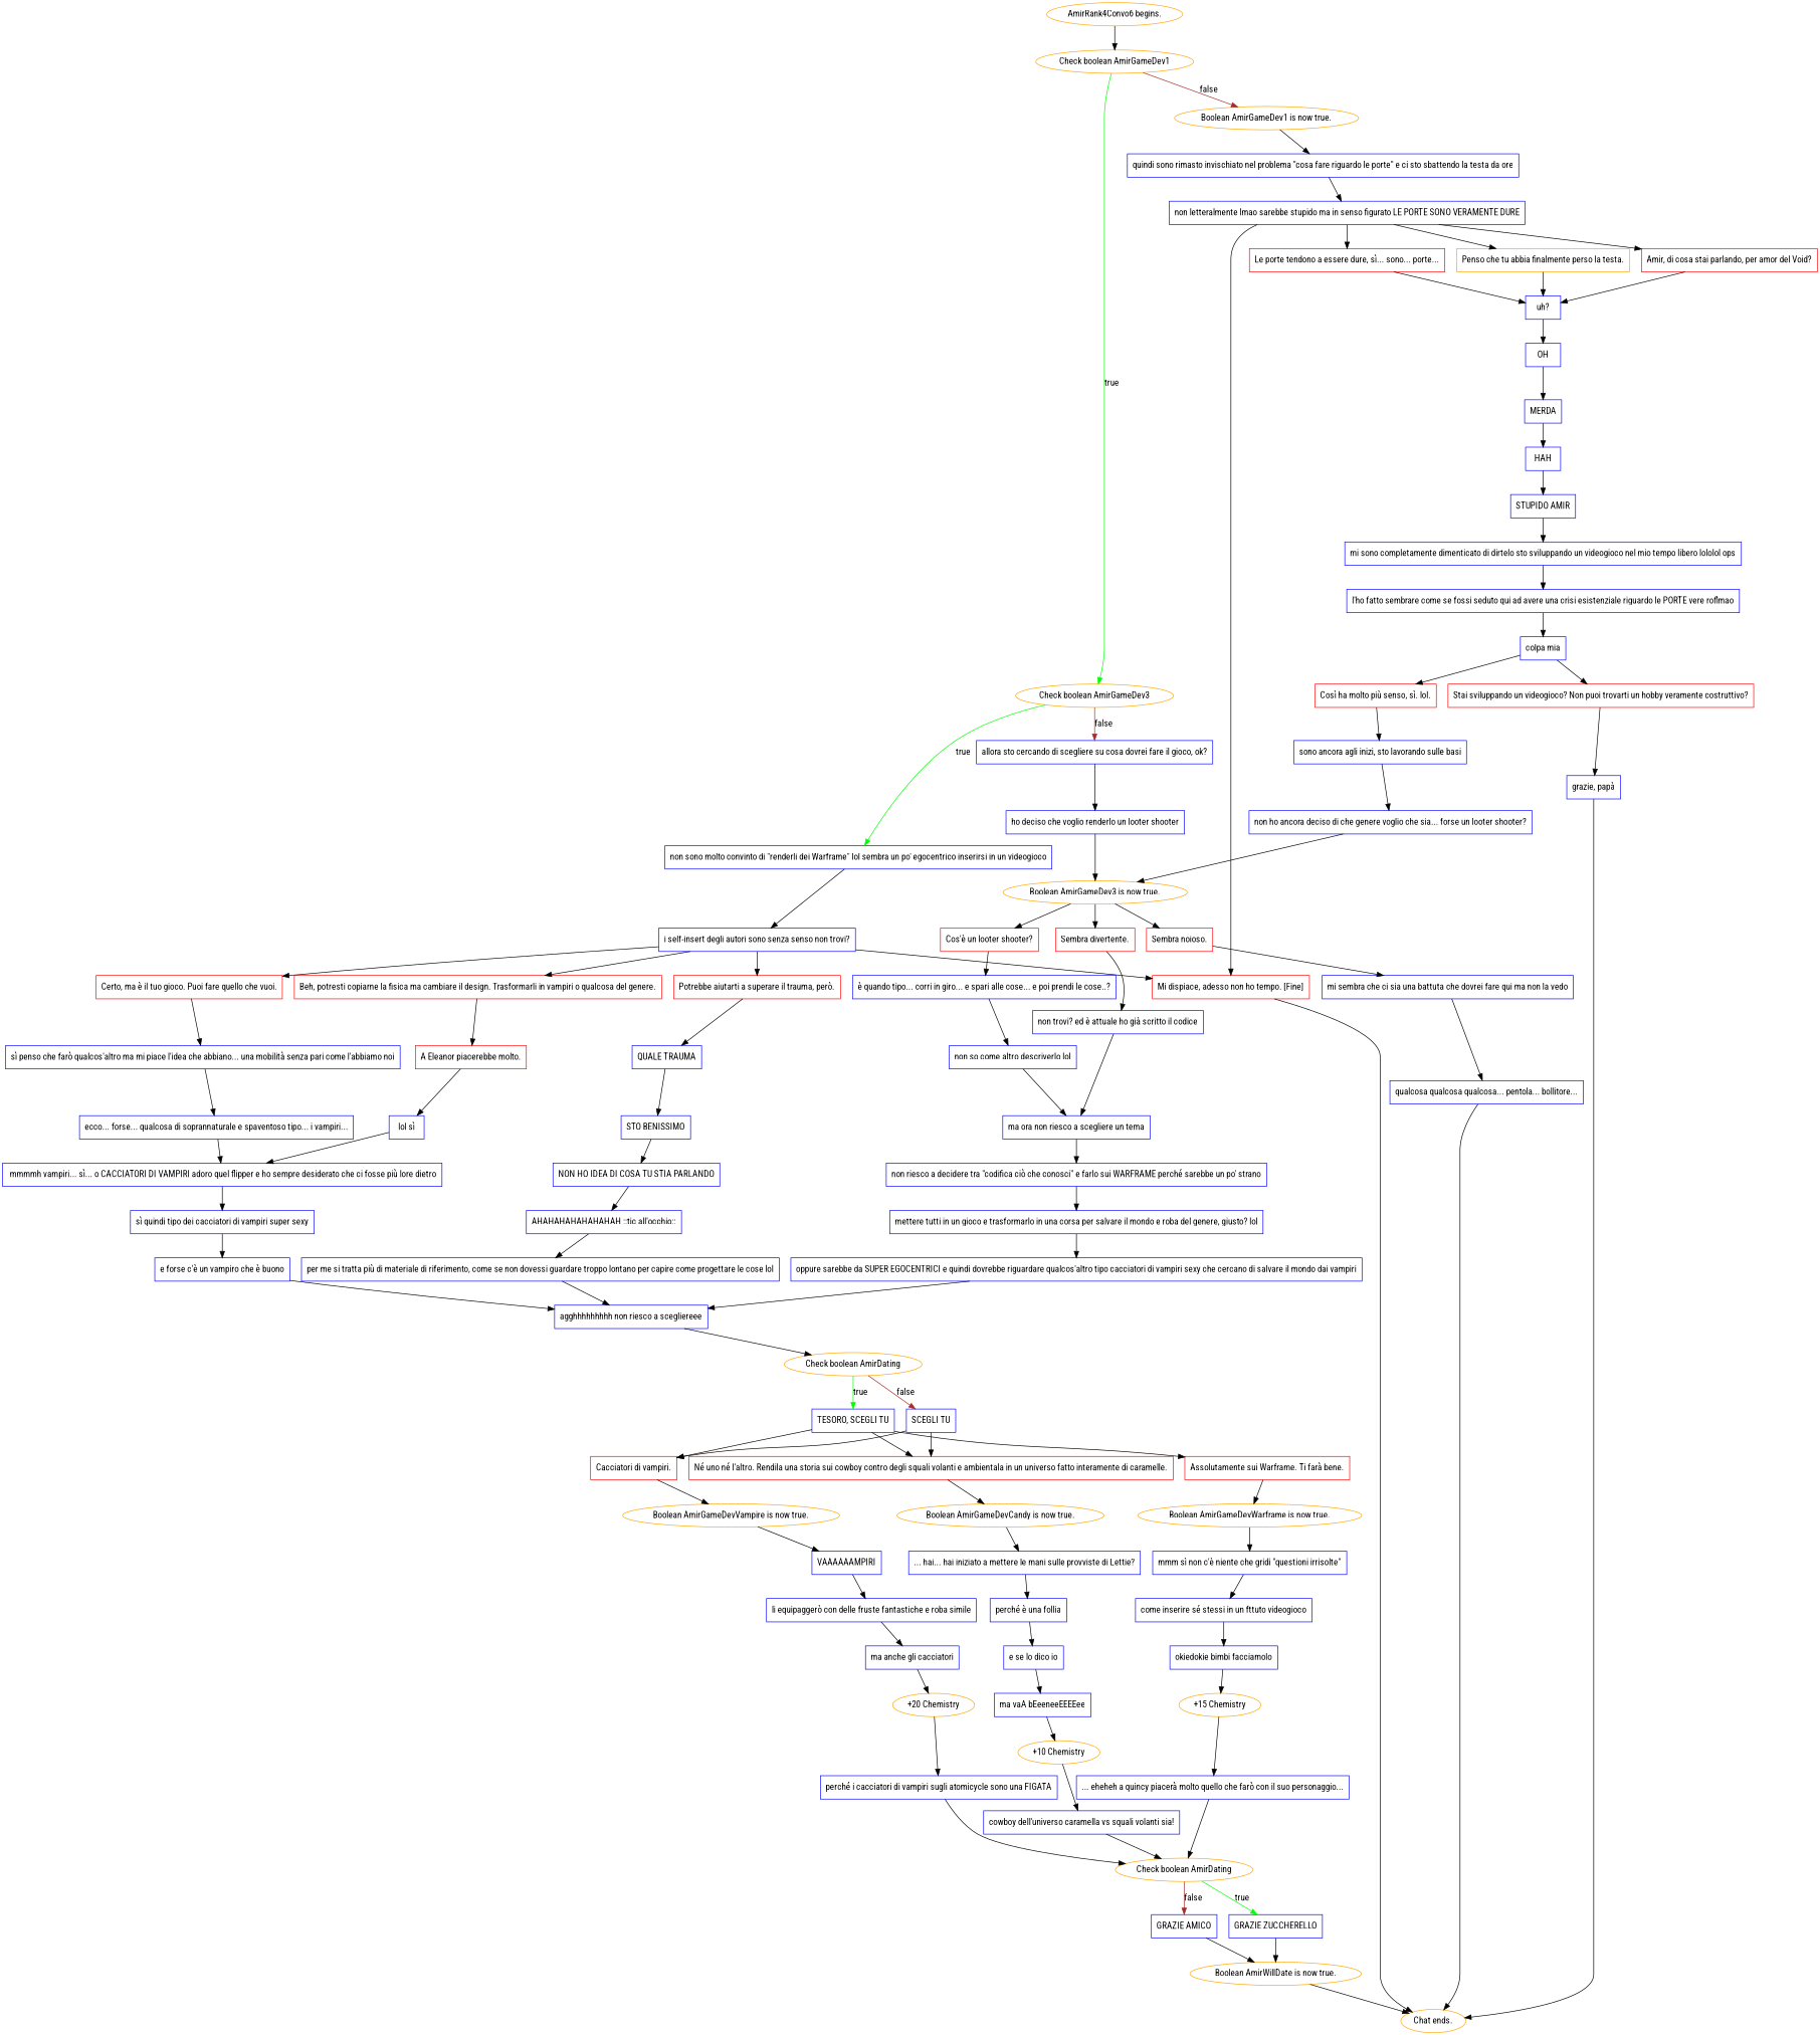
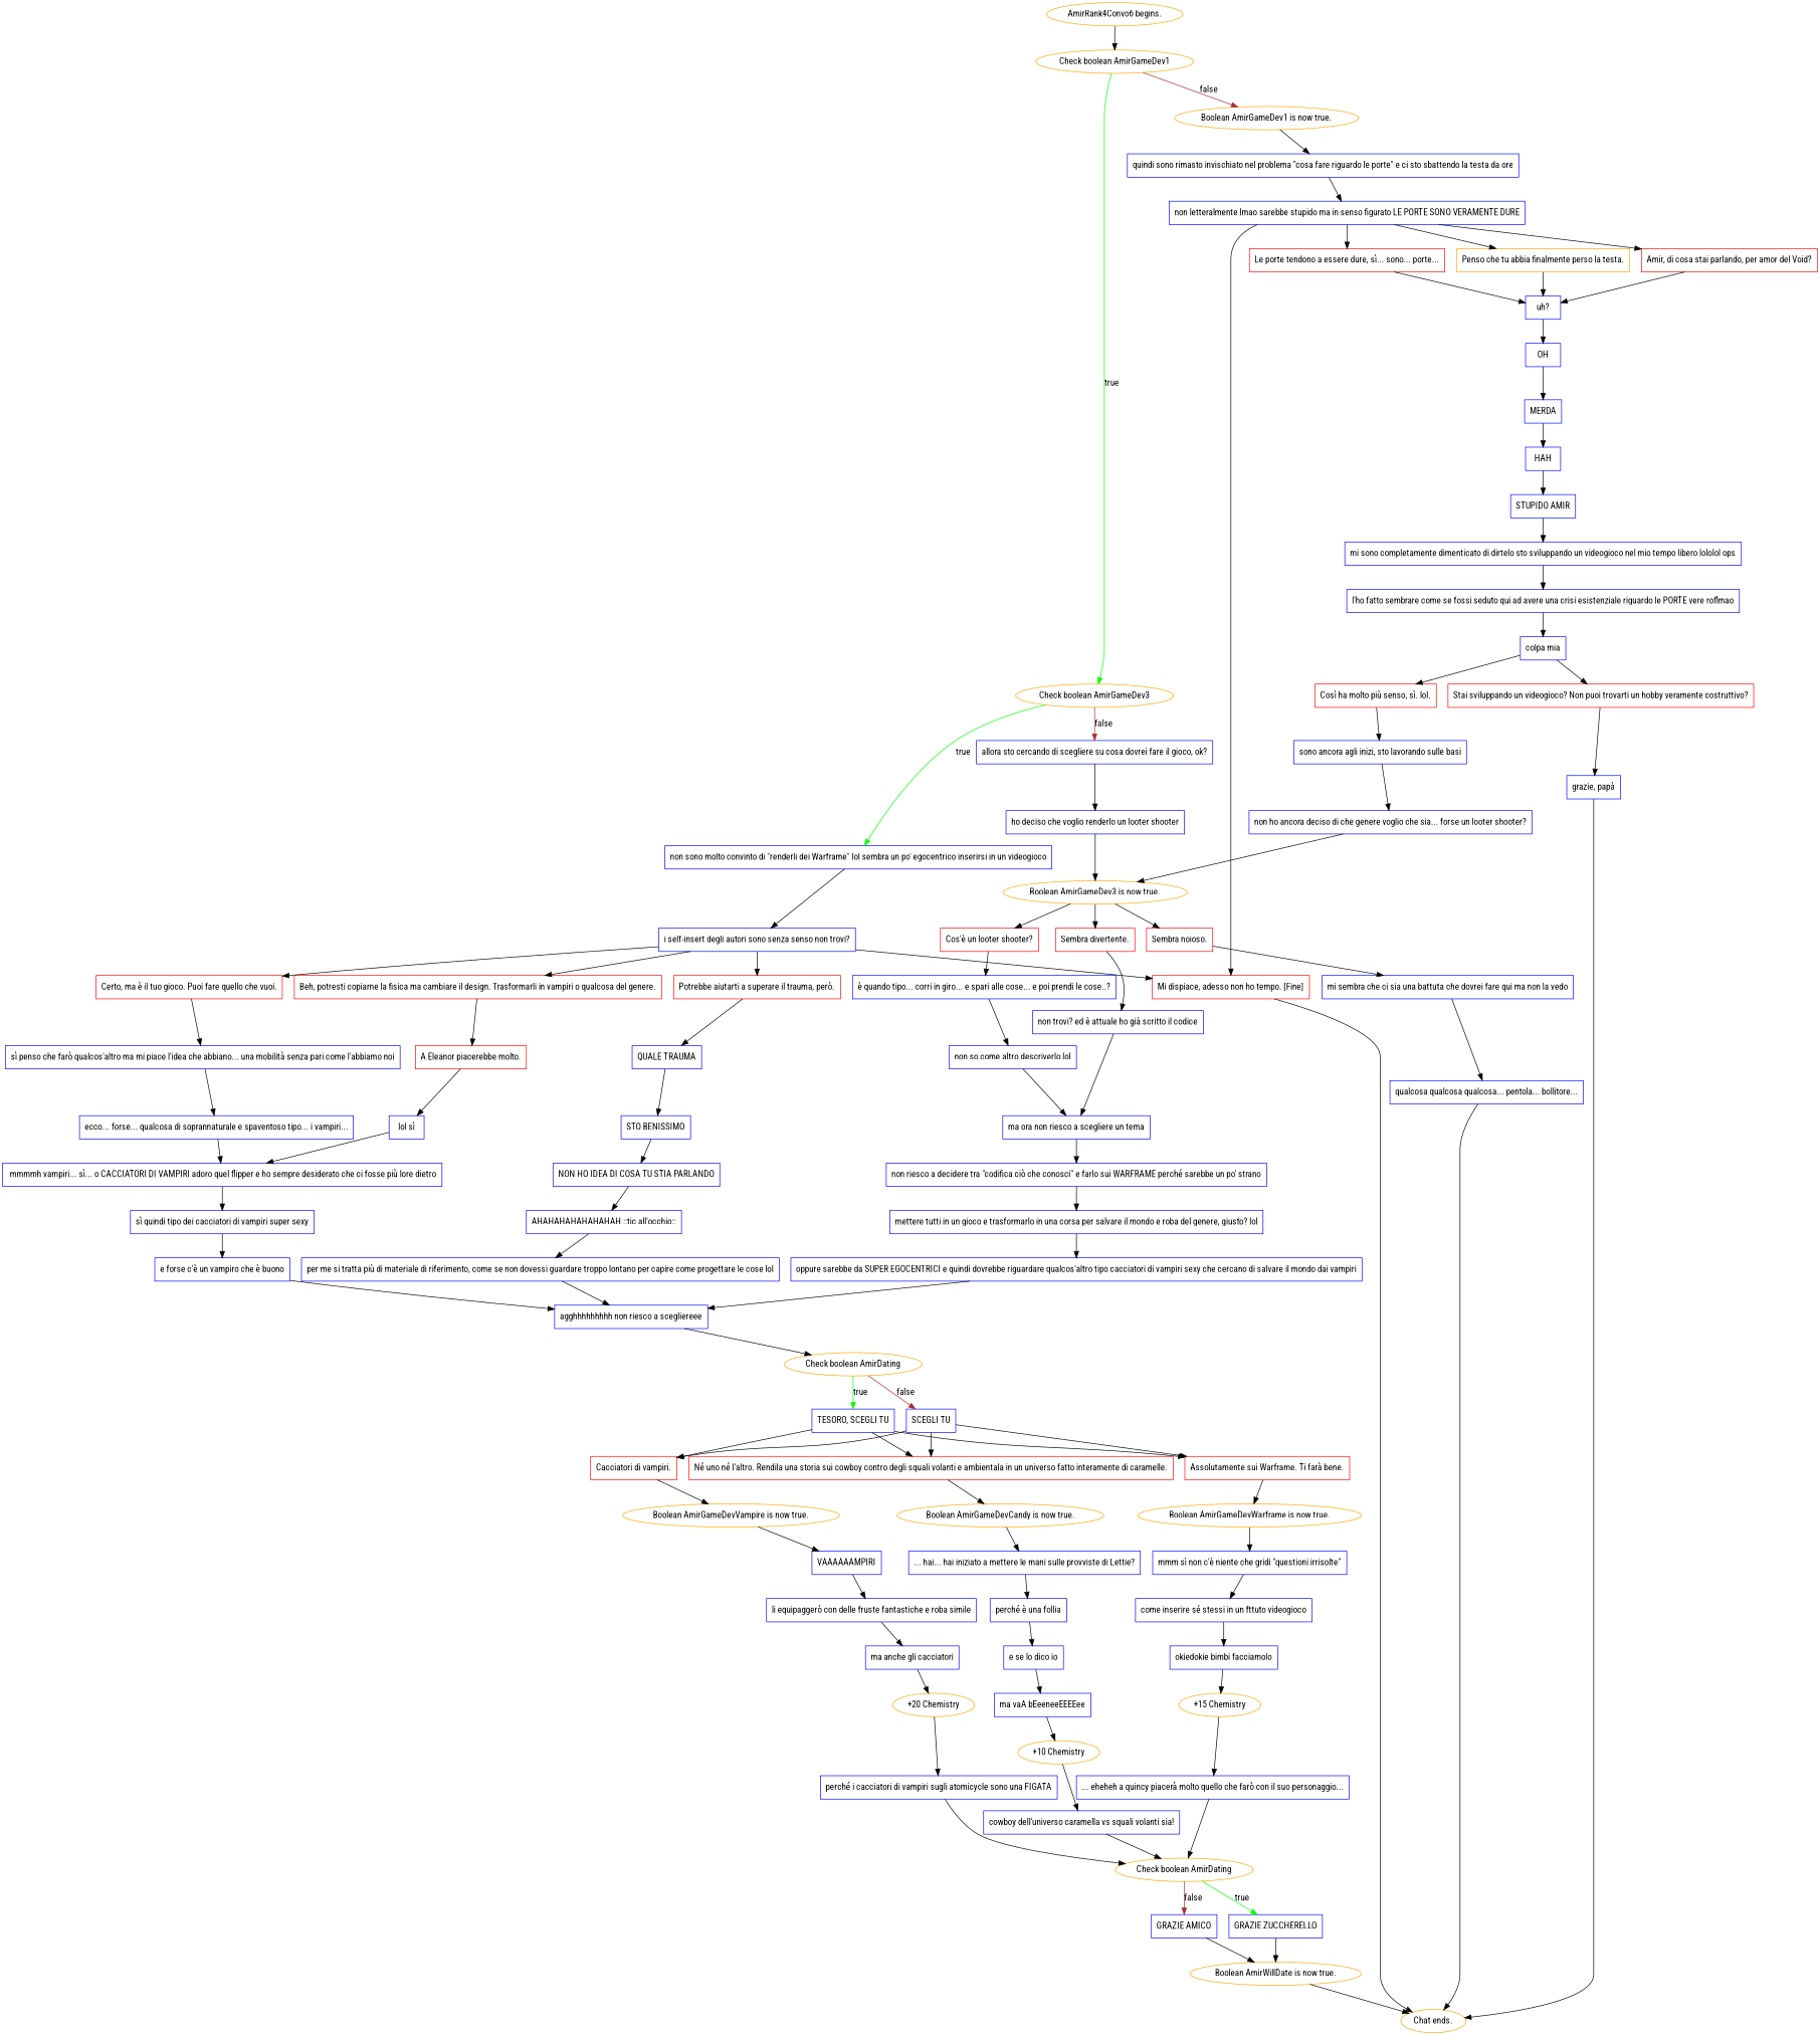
  digraph {
    fontname="Roboto Condensed"
    node [color=blue fontname="Roboto Condensed" shape=box]
    edge [fontname="Roboto Condensed"]
    "AmirRank4Convo6 begins." [color=orange shape=""]
    n2 [color=orange label="Check boolean AmirGameDev1" shape=""]
    n3 [color=orange label="Check boolean AmirGameDev3" shape=""]
    n4 [color=orange label="Boolean AmirGameDev1 is now true." shape=""]
    n5 [label="non sono molto convinto di \"renderli dei Warframe\" lol sembra un po' egocentrico inserirsi in un videogioco"]
    n6 [label="allora sto cercando di scegliere su cosa dovrei fare il gioco, ok?"]
    n7 [label="quindi sono rimasto invischiato nel problema \"cosa fare riguardo le porte\" e ci sto sbattendo la testa da ore"]
    n8 [label="i self-insert degli autori sono senza senso non trovi?"]
    n9 [label="ho deciso che voglio renderlo un looter shooter"]
    n10 [label="non letteralmente lmao sarebbe stupido ma in senso figurato LE PORTE SONO VERAMENTE DURE"]
    n11 [color=red label="Beh, potresti copiarne la fisica ma cambiare il design. Trasformarli in vampiri o qualcosa del genere."]
    n12 [color=red label="Certo, ma è il tuo gioco. Puoi fare quello che vuoi."]
    n13 [color=red label="Potrebbe aiutarti a superare il trauma, però."]
    n14 [color=red label="Mi dispiace, adesso non ho tempo. [Fine]"]
    n15 [color=orange label="Boolean AmirGameDev3 is now true." shape=""]
    n16 [color=red label="Amir, di cosa stai parlando, per amor del Void?"]
    n17 [color=red label="Le porte tendono a essere dure, sì... sono... porte..."]
    n18 [color=orange label="Penso che tu abbia finalmente perso la testa."]
    n19 [color=red label="A Eleanor piacerebbe molto."]
    n20 [label="sì penso che farò qualcos'altro ma mi piace l'idea che abbiano... una mobilità senza pari come l'abbiamo noi"]
    n21 [label="QUALE TRAUMA"]
    "Chat ends." [color=orange shape=""]
    n23 [color=red label="Sembra divertente."]
    n24 [color=red label="Cos'è un looter shooter?"]
    n25 [color=red label="Sembra noioso."]
    n26 [label="uh?"]
    n27 [label="lol sì"]
    n28 [label="ecco... forse... qualcosa di soprannaturale e spaventoso tipo... i vampiri..."]
    n29 [label="STO BENISSIMO"]
    n30 [label="non trovi? ed è attuale ho già scritto il codice"]
    n31 [label="è quando tipo... corri in giro... e spari alle cose... e poi prendi le cose..?"]
    n32 [label="mi sembra che ci sia una battuta che dovrei fare qui ma non la vedo"]
    n33 [label=OH]
    n34 [label=" mmmmh vampiri... sì... o CACCIATORI DI VAMPIRI adoro quel flipper e ho sempre desiderato che ci fosse più lore dietro"]
    n35 [label="NON HO IDEA DI COSA TU STIA PARLANDO"]
    n36 [label="ma ora non riesco a scegliere un tema"]
    n37 [label="non so come altro descriverlo lol"]
    n38 [label="qualcosa qualcosa qualcosa... pentola... bollitore..."]
    n39 [label=MERDA]
    n40 [label="sì quindi tipo dei cacciatori di vampiri super sexy"]
    n41 [label="AHAHAHAHAHAHAHAH ::tic all'occhio::"]
    n42 [label="non riesco a decidere tra \"codifica ciò che conosci\" e farlo sui WARFRAME perché sarebbe un po' strano"]
    n43 [label=HAH]
    n44 [label="e forse c'è un vampiro che è buono"]
    n45 [label="per me si tratta più di materiale di riferimento, come se non dovessi guardare troppo lontano per capire come progettare le cose lol"]
    n46 [label="mettere tutti in un gioco e trasformarlo in una corsa per salvare il mondo e roba del genere, giusto? lol"]
    n47 [label="STUPIDO AMIR"]
    n48 [label="agghhhhhhhhh non riesco a scegliereee"]
    n49 [label="oppure sarebbe da SUPER EGOCENTRICI e quindi dovrebbe riguardare qualcos'altro tipo cacciatori di vampiri sexy che cercano di salvare il mondo dai vampiri"]
    n50 [label="mi sono completamente dimenticato di dirtelo sto sviluppando un videogioco nel mio tempo libero lololol ops"]
    n51 [color=orange label="Check boolean AmirDating" shape=""]
    n52 [label="l'ho fatto sembrare come se fossi seduto qui ad avere una crisi esistenziale riguardo le PORTE vere roflmao"]
    n53 [label="TESORO, SCEGLI TU"]
    n54 [label="SCEGLI TU"]
    n55 [label="colpa mia"]
    n56 [color=red label="Cacciatori di vampiri."]
    n57 [color=red label="Assolutamente sui Warframe. Ti farà bene."]
    n58 [color=red label="Né uno né l'altro. Rendila una storia sui cowboy contro degli squali volanti e ambientala in un universo fatto interamente di caramelle."]
    n59 [color=red label="Così ha molto più senso, sì. lol."]
    n60 [color=red label="Stai sviluppando un videogioco? Non puoi trovarti un hobby veramente costruttivo?"]
    n61 [color=orange label="Boolean AmirGameDevVampire is now true." shape=""]
    n62 [color=orange label="Boolean AmirGameDevWarframe is now true." shape=""]
    n63 [color=orange label="Boolean AmirGameDevCandy is now true." shape=""]
    n64 [label="sono ancora agli inizi, sto lavorando sulle basi"]
    n65 [label="grazie, papà"]
    n66 [label=VAAAAAAMPIRI]
    n67 [label="mmm sì non c'è niente che gridi \"questioni irrisolte\""]
    n68 [label="... hai... hai iniziato a mettere le mani sulle provviste di Lettie?"]
    n69 [label="non ho ancora deciso di che genere voglio che sia... forse un looter shooter?"]
    n70 [label="li equipaggerò con delle fruste fantastiche e roba simile"]
    n71 [label="come inserire sé stessi in un fttuto videogioco"]
    n72 [label="perché è una follia"]
    n73 [label="ma anche gli cacciatori"]
    n74 [label="okiedokie bimbi facciamolo"]
    n75 [label="e se lo dico io"]
    n76 [color=orange label="+20 Chemistry" shape=""]
    n77 [color=orange label="+15 Chemistry" shape=""]
    n78 [label="ma vaA bEeeneeEEEEee"]
    n79 [label="perché i cacciatori di vampiri sugli atomicycle sono una FIGATA"]
    n80 [label="... eheheh a quincy piacerà molto quello che farò con il suo personaggio..."]
    n81 [color=orange label="+10 Chemistry" shape=""]
    n82 [color=orange label="Check boolean AmirDating" shape=""]
    n83 [label="cowboy dell'universo caramella vs squali volanti sia!"]
    n84 [label="GRAZIE ZUCCHERELLO"]
    n85 [label="GRAZIE AMICO"]
    n86 [color=orange label="Boolean AmirWillDate is now true." shape=""]
    "AmirRank4Convo6 begins." -> n2
    n2 -> n3 [color=green label=true]
    n2 -> n4 [color=brown label=false]
    n3 -> n5 [color=green label=true]
    n3 -> n6 [color=brown label=false]
    n4 -> n7
    n5 -> n8
    n6 -> n9
    n7 -> n10
    n8 -> n11
    n8 -> n12
    n8 -> n13
    n8 -> n14
    n9 -> n15
    n10 -> n14
    n10 -> n16
    n10 -> n17
    n10 -> n18
    n11 -> n19
    n12 -> n20
    n13 -> n21
    n14 -> "Chat ends."
    n15 -> n23
    n15 -> n24
    n15 -> n25
    n16 -> n26
    n17 -> n26
    n18 -> n26
    n19 -> n27
    n20 -> n28
    n21 -> n29
    n23 -> n30
    n24 -> n31
    n25 -> n32
    n26 -> n33
    n27 -> n34
    n28 -> n34
    n29 -> n35
    n30 -> n36
    n31 -> n37
    n32 -> n38
    n33 -> n39
    n34 -> n40
    n35 -> n41
    n36 -> n42
    n37 -> n36
    n38 -> "Chat ends."
    n39 -> n43
    n40 -> n44
    n41 -> n45
    n42 -> n46
    n43 -> n47
    n44 -> n48
    n45 -> n48
    n46 -> n49
    n47 -> n50
    n48 -> n51
    n49 -> n48
    n50 -> n52
    n51 -> n53 [color=green label=true]
    n51 -> n54 [color=brown label=false]
    n52 -> n55
    n53 -> n56
    n53 -> n57
    n53 -> n58
    n54 -> n56
+   n54 -> n57
    n54 -> n58
    n55 -> n59
    n55 -> n60
    n56 -> n61
    n57 -> n62
    n58 -> n63
    n59 -> n64
    n60 -> n65
    n61 -> n66
    n62 -> n67
    n63 -> n68
    n64 -> n69
    n65 -> "Chat ends."
    n66 -> n70
    n67 -> n71
    n68 -> n72
    n69 -> n15
    n70 -> n73
    n71 -> n74
    n72 -> n75
    n73 -> n76
    n74 -> n77
    n75 -> n78
    n76 -> n79
    n77 -> n80
    n78 -> n81
    n79 -> n82
    n80 -> n82
    n81 -> n83
    n82 -> n84 [color=green label=true]
    n82 -> n85 [color=brown label=false]
    n83 -> n82
    n84 -> n86
    n85 -> n86
    n86 -> "Chat ends."
  }
